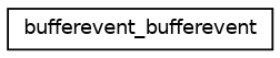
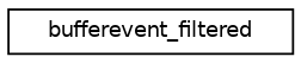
  digraph {
    rankdir=TB
-   n1 [color=black fillcolor=white fontname=Helvetica fontsize=10 height=0.2 label=bufferevent_bufferevent shape=record style=filled width=0.4]
+   n1 [color=black fillcolor=white fontname=Helvetica fontsize=10 height=0.2 label=bufferevent_filtered shape=record style=filled width=0.4]
  }
